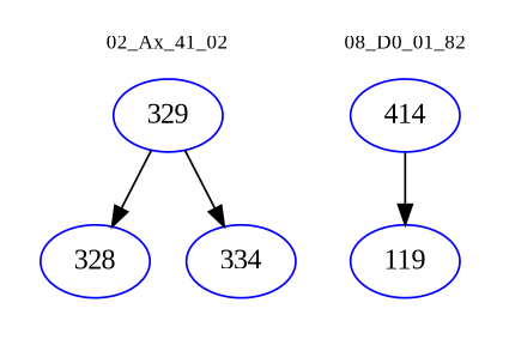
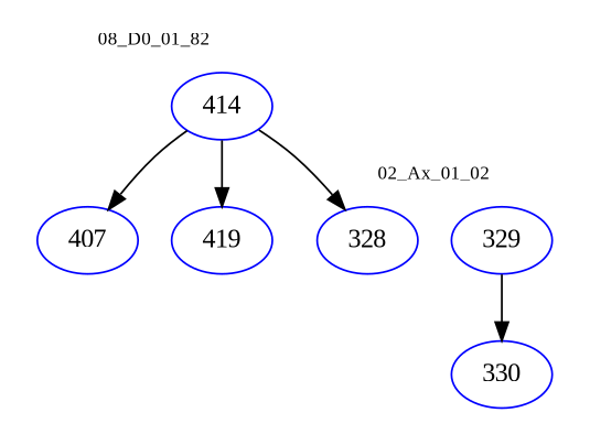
  digraph {
    fontname="Liberation Serif"
    node [color=blue fontname="Liberation Serif"]
    edge [color=black fontname="Liberation Serif"]
    n1 [label=329]
    n2 [label=328]
-   n3 [label=334]
+   n3 [label=330]
    n4 [label=414]
-   n6 [label=119]
+   n5 [label=407]
+   n6 [label=419]
    subgraph cluster_1 {
      color=white
      fontsize=10
-     label="02_Ax_41_02"
+     label="02_Ax_01_02"
      n1
      n2
      n3
    }
    subgraph cluster_2 {
      color=white
      fontsize=10
      label="08_D0_01_82"
      n4
+     n5
      n6
    }
-   n1 -> n2
+   n4 -> n2
    n1 -> n3
+   n4 -> n5
    n4 -> n6
  }
